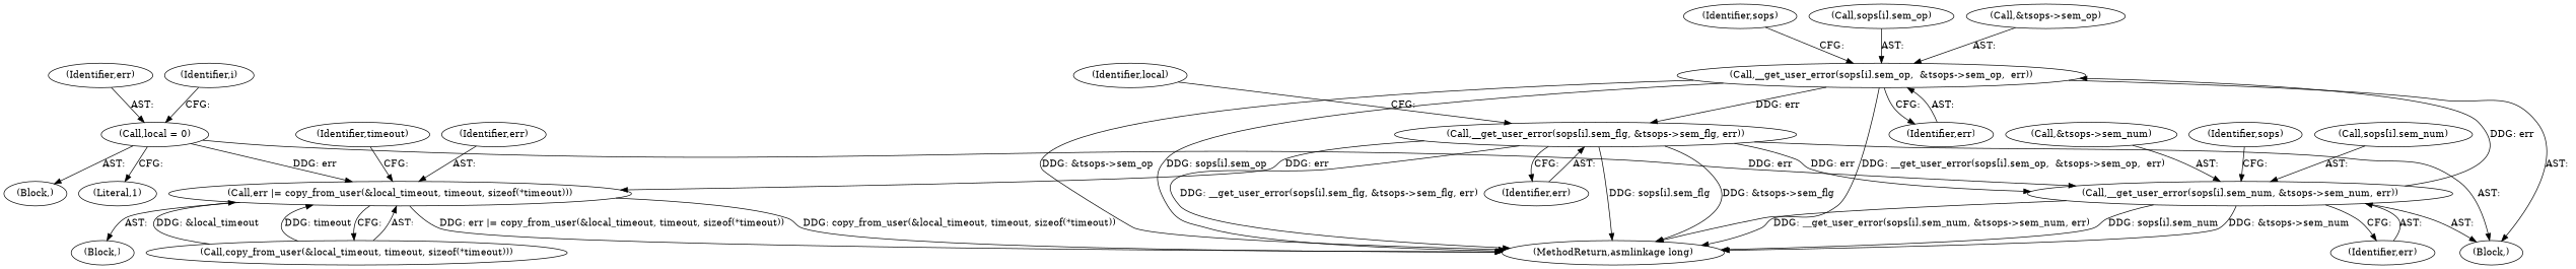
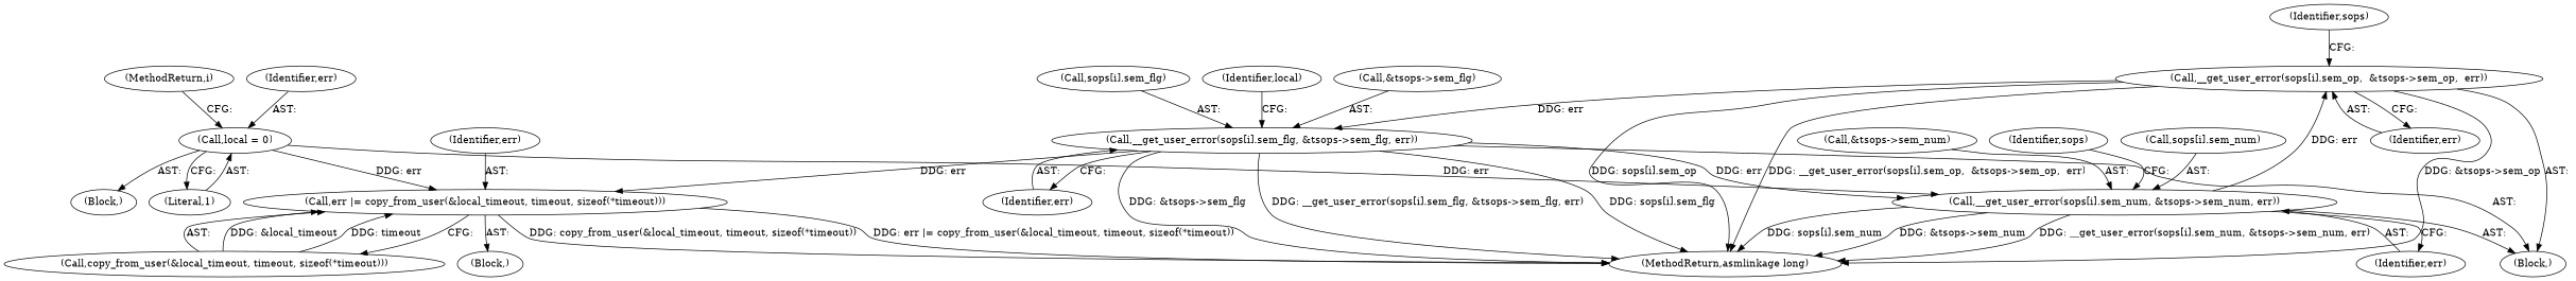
  digraph {
    n1 [label="(Call,__get_user_error(sops[i].sem_op,  &tsops->sem_op,  err))"]
    n2 [label="(Call,__get_user_error(sops[i].sem_flg, &tsops->sem_flg, err))"]
    n3 [label="(Identifier,err)"]
    n4 [label="(Block,)"]
    n5 [label="(MethodReturn,asmlinkage long)"]
    n6 [label="(Call,__get_user_error(sops[i].sem_num, &tsops->sem_num, err))"]
    n7 [label="(Call,err |= copy_from_user(&local_timeout, timeout, sizeof(*timeout)))"]
    n8 [label="(Identifier,err)"]
    n9 [label="(Identifier,err)"]
    n10 [label="(Block,)"]
    n11 [label="(Call,copy_from_user(&local_timeout, timeout, sizeof(*timeout)))"]
    n12 [label="(Call,local = 0)"]
    n13 [label="(Literal,1)"]
    n14 [label="(Block,)"]
    n15 [label="(Identifier,sops)"]
+   n16 [label="(Call,&tsops->sem_flg)"]
    n17 [label="(Identifier,err)"]
    n18 [label="(Call,&tsops->sem_num)"]
-   n20 [label="(Identifier,timeout)"]
-   n21 [label="(Call,sops[i].sem_op)"]
-   n22 [label="(Call,&tsops->sem_op)"]
+   n19 [label="(Call,sops[i].sem_flg)"]
    n23 [label="(Identifier,sops)"]
    n24 [label="(Identifier,err)"]
    n25 [label="(Call,sops[i].sem_num)"]
-   n26 [label="(Identifier,i)"]
+   n26 [label="(MethodReturn,i)"]
    n27 [label="(Identifier,local)"]
    n1 -> n2 [label="DDG: err"]
    n1 -> n3 [label="CFG: "]
    n1 -> n4 [label="AST: "]
    n1 -> n5 [label="DDG: &tsops->sem_op"]
    n1 -> n5 [label="DDG: sops[i].sem_op"]
    n1 -> n5 [label="DDG: __get_user_error(sops[i].sem_op,  &tsops->sem_op,  err)"]
    n2 -> n4 [label="AST: "]
    n2 -> n5 [label="DDG: &tsops->sem_flg"]
    n2 -> n5 [label="DDG: __get_user_error(sops[i].sem_flg, &tsops->sem_flg, err)"]
    n2 -> n5 [label="DDG: sops[i].sem_flg"]
    n2 -> n6 [label="DDG: err"]
    n2 -> n7 [label="DDG: err"]
    n2 -> n8 [label="CFG: "]
    n3 -> n1 [label="AST: "]
    n6 -> n1 [label="DDG: err"]
    n6 -> n4 [label="AST: "]
    n6 -> n5 [label="DDG: sops[i].sem_num"]
    n6 -> n5 [label="DDG: &tsops->sem_num"]
    n6 -> n5 [label="DDG: __get_user_error(sops[i].sem_num, &tsops->sem_num, err)"]
    n6 -> n9 [label="CFG: "]
    n7 -> n5 [label="DDG: copy_from_user(&local_timeout, timeout, sizeof(*timeout))"]
    n7 -> n5 [label="DDG: err |= copy_from_user(&local_timeout, timeout, sizeof(*timeout))"]
    n7 -> n10 [label="AST: "]
    n7 -> n11 [label="CFG: "]
    n8 -> n2 [label="AST: "]
    n9 -> n6 [label="AST: "]
    n11 -> n7 [label="AST: "]
    n11 -> n7 [label="DDG: &local_timeout"]
    n11 -> n7 [label="DDG: timeout"]
    n12 -> n6 [label="DDG: err"]
    n12 -> n7 [label="DDG: err"]
    n12 -> n13 [label="CFG: "]
    n12 -> n14 [label="AST: "]
+   n13 -> n12 [label="AST: "]
    n15 -> n1 [label="CFG: "]
+   n16 -> n2 [label="AST: "]
    n17 -> n12 [label="AST: "]
    n18 -> n6 [label="AST: "]
-   n20 -> n7 [label="CFG: "]
-   n21 -> n1 [label="AST: "]
-   n22 -> n1 [label="AST: "]
+   n19 -> n2 [label="AST: "]
    n23 -> n6 [label="CFG: "]
    n24 -> n7 [label="AST: "]
    n25 -> n6 [label="AST: "]
    n26 -> n12 [label="CFG: "]
    n27 -> n2 [label="CFG: "]
  }
